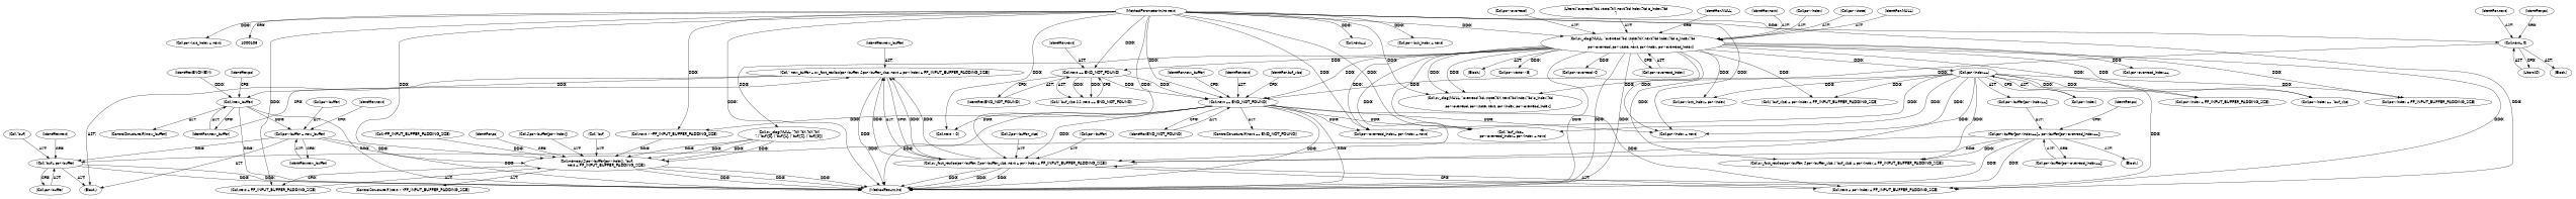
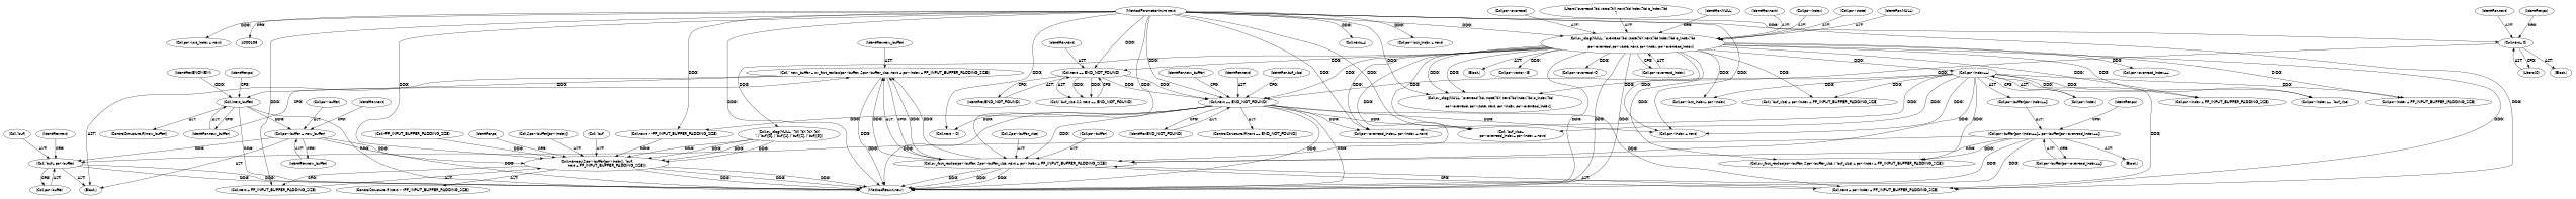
  digraph {
    fontname=Lato
    node [fontname=Lato]
    edge [fontname=Lato]
    n1 [label="(Call,* new_buffer = av_fast_realloc(pc->buffer, &pc->buffer_size, next + pc->index + FF_INPUT_BUFFER_PADDING_SIZE))"]
    n2 [label="(Call,av_fast_realloc(pc->buffer, &pc->buffer_size, next + pc->index + FF_INPUT_BUFFER_PADDING_SIZE))"]
-   n3 [label="(Call,!new_buffer)"]
-   n4 [label="(MethodReturn,int)"]
+   n3 [label="(Call,!next_buffer)"]
+   n4 [label="(MethodReturn,new)"]
    n5 [label="(Block,)"]
    n6 [label="(Call,next + pc->index + FF_INPUT_BUFFER_PADDING_SIZE)"]
    n7 [label="(Call,pc->buffer = new_buffer)"]
    n8 [label="(Identifier,new_buffer)"]
    n9 [label="(ControlStructure,if(!new_buffer))"]
    n10 [label="(Call,pc->buffer[pc->index++]= pc->buffer[pc->overread_index++])"]
    n11 [label="(Call,*buf= pc->buffer)"]
    n12 [label="(Call,av_fast_realloc(pc->buffer, &pc->buffer_size, (*buf_size) + pc->index + FF_INPUT_BUFFER_PADDING_SIZE))"]
    n13 [label="(Call,pc->buffer[pc->overread_index++])"]
    n14 [label="(Block,)"]
    n15 [label="(Call,pc->buffer)"]
    n16 [label="(MethodParameterIn,int next)"]
    n17 [label="(Call,next == END_NOT_FOUND)"]
    n18 [label="(Call,av_dlog(NULL, \"overread %d, state:%X next:%d index:%d o_index:%d\n\",\n                pc->overread, pc->state, next, pc->index, pc->overread_index))"]
    n19 [label="(Call,next == END_NOT_FOUND)"]
    n20 [label="(Call,next= 0)"]
    n21 [label="(Call,memcpy(&pc->buffer[pc->index], *buf,\n                   next + FF_INPUT_BUFFER_PADDING_SIZE))"]
    n22 [label="(Call,av_dlog(NULL, \"overread %d, state:%X next:%d index:%d o_index:%d\n\",\n                pc->overread, pc->state, next, pc->index, pc->overread_index))"]
    n23 [label="(Call,pc->overread_index= pc->index + next)"]
    n24 [label="(Call,next++)"]
    n25 [label="(Call,pc->last_index + next)"]
    n26 [label="(Call,next < 0)"]
    n27 [label="(Call,*buf_size=\n    pc->overread_index= pc->index + next)"]
    n28 [label="(Call,next + FF_INPUT_BUFFER_PADDING_SIZE)"]
    n29 [label="(Call,pc->index + next)"]
    n30 [label="(Call,pc->last_index + next)"]
    n31 [label="(Call,next > -FF_INPUT_BUFFER_PADDING_SIZE)"]
    1000105
    n33 [label="(ControlStructure,if(next == END_NOT_FOUND))"]
    n34 [label="(Identifier,END_NOT_FOUND)"]
    n35 [label="(Call,pc->index++)"]
    n36 [label="(Call,pc->index + FF_INPUT_BUFFER_PADDING_SIZE)"]
    n37 [label="(Call,pc->overread_index++)"]
    n38 [label="(Call,pc->index += *buf_size)"]
    n39 [label="(Call,pc->last_index= pc->index)"]
    n40 [label="(Call,(*buf_size) + pc->index + FF_INPUT_BUFFER_PADDING_SIZE)"]
    n41 [label="(Call,pc->overread_index)"]
    n42 [label="(Call,pc->index + FF_INPUT_BUFFER_PADDING_SIZE)"]
    n43 [label="(Block,)"]
    n44 [label="(Call,pc->state<<8)"]
    n45 [label="(Call,av_dlog(NULL, \"%X %X %X %X\n\", (*buf)[0], (*buf)[1], (*buf)[2], (*buf)[3]))"]
    n46 [label="(Call,pc->overread>0)"]
    n47 [label="(Identifier,END_NOT_FOUND)"]
    n48 [label="(Call,!*buf_size && next == END_NOT_FOUND)"]
    n49 [label="(Literal,0)"]
    n50 [label="(Block,)"]
    n51 [label="(ControlStructure,if (next > -FF_INPUT_BUFFER_PADDING_SIZE))"]
    n52 [label="(Call,pc->index)"]
    n53 [label="(Call,pc->buffer[pc->index++])"]
    n54 [label="(Identifier,new_buffer)"]
    n55 [label="(Call,&pc->buffer_size)"]
    n56 [label="(Call,pc->index)"]
    n57 [label="(Call,&pc->buffer[pc->index])"]
    n58 [label="(Call,*buf)"]
    n59 [label="(Call,*buf)"]
    n60 [label="(Call,pc->state)"]
    n61 [label="(Identifier,buf_size)"]
    n62 [label="(Call,pc->buffer)"]
    n63 [label="(Identifier,new_buffer)"]
    n64 [label="(Identifier,next)"]
    n65 [label="(Identifier,NULL)"]
    n66 [label="(Identifier,ENOMEM)"]
    n67 [label="(Identifier,next)"]
    n68 [label="(Call,pc->overread)"]
    n69 [label="(Literal,\"overread %d, state:%X next:%d index:%d o_index:%d\n\")"]
    n70 [label="(Identifier,pc)"]
    n71 [label="(Identifier,next)"]
    n72 [label="(Identifier,NULL)"]
    n73 [label="(Identifier,pc)"]
    n74 [label="(Identifier,next)"]
    n75 [label="(Call,-FF_INPUT_BUFFER_PADDING_SIZE)"]
    n76 [label="(Identifier,pc)"]
    n77 [label="(Identifier,new_buffer)"]
    n78 [label="(Call,pc->buffer)"]
    n79 [label="(Identifier,next)"]
    n80 [label="(Identifier,next)"]
    n81 [label="(Identifier,pc)"]
    n1 -> n2 [label="CFG: "]
    n1 -> n3 [label="DDG: "]
    n1 -> n4 [label="DDG: "]
    n1 -> n5 [label="AST: "]
    n2 -> n1 [label="AST: "]
    n2 -> n1 [label="DDG: "]
    n2 -> n1 [label="DDG: "]
    n2 -> n1 [label="DDG: "]
    n2 -> n4 [label="DDG: "]
    n2 -> n4 [label="DDG: "]
    n2 -> n4 [label="DDG: "]
    n2 -> n6 [label="CFG: "]
    n3 -> n4 [label="DDG: "]
    n3 -> n4 [label="DDG: "]
    n3 -> n7 [label="DDG: "]
    n3 -> n8 [label="CFG: "]
    n3 -> n9 [label="AST: "]
    n6 -> n2 [label="AST: "]
    n7 -> n4 [label="DDG: "]
    n7 -> n5 [label="AST: "]
    n7 -> n11 [label="DDG: "]
    n7 -> n21 [label="DDG: "]
    n7 -> n54 [label="CFG: "]
    n8 -> n1 [label="CFG: "]
    n8 -> n3 [label="AST: "]
    n10 -> n2 [label="DDG: "]
    n10 -> n4 [label="DDG: "]
    n10 -> n4 [label="DDG: "]
    n10 -> n11 [label="DDG: "]
    n10 -> n12 [label="DDG: "]
    n10 -> n13 [label="CFG: "]
    n10 -> n14 [label="AST: "]
    n11 -> n4 [label="DDG: "]
    n11 -> n4 [label="DDG: "]
    n11 -> n5 [label="AST: "]
    n11 -> n15 [label="CFG: "]
    n13 -> n10 [label="AST: "]
    n15 -> n11 [label="AST: "]
    n16 -> n2 [label="DDG: "]
    n16 -> n4 [label="DDG: "]
    n16 -> n6 [label="DDG: "]
    n16 -> n17 [label="DDG: "]
    n16 -> n18 [label="DDG: "]
    n16 -> n19 [label="DDG: "]
    n16 -> n20 [label="DDG: "]
    n16 -> n21 [label="DDG: "]
    n16 -> n22 [label="DDG: "]
    n16 -> n23 [label="DDG: "]
    n16 -> n24 [label="DDG: "]
    n16 -> n25 [label="DDG: "]
    n16 -> n26 [label="DDG: "]
    n16 -> n27 [label="DDG: "]
    n16 -> n28 [label="DDG: "]
    n16 -> n29 [label="DDG: "]
    n16 -> n30 [label="DDG: "]
    n16 -> n31 [label="DDG: "]
    n16 -> 1000105 [label="CFG: "]
    n17 -> n2 [label="DDG: "]
    n17 -> n4 [label="DDG: "]
    n17 -> n4 [label="DDG: "]
    n17 -> n4 [label="DDG: "]
    n17 -> n6 [label="DDG: "]
    n17 -> n23 [label="DDG: "]
    n17 -> n26 [label="DDG: "]
    n17 -> n27 [label="DDG: "]
    n17 -> n29 [label="DDG: "]
    n17 -> n31 [label="DDG: "]
    n17 -> n33 [label="AST: "]
    n17 -> n34 [label="CFG: "]
    n18 -> n2 [label="DDG: "]
    n18 -> n4 [label="DDG: "]
    n18 -> n4 [label="DDG: "]
    n18 -> n4 [label="DDG: "]
    n18 -> n6 [label="DDG: "]
    n18 -> n12 [label="DDG: "]
    n18 -> n17 [label="DDG: "]
    n18 -> n19 [label="DDG: "]
    n18 -> n22 [label="DDG: "]
    n18 -> n22 [label="DDG: "]
    n18 -> n23 [label="DDG: "]
    n18 -> n27 [label="DDG: "]
    n18 -> n29 [label="DDG: "]
    n18 -> n35 [label="DDG: "]
    n18 -> n36 [label="DDG: "]
    n18 -> n37 [label="DDG: "]
    n18 -> n38 [label="DDG: "]
    n18 -> n39 [label="DDG: "]
    n18 -> n40 [label="DDG: "]
    n18 -> n41 [label="CFG: "]
    n18 -> n42 [label="DDG: "]
    n18 -> n43 [label="AST: "]
    n18 -> n44 [label="DDG: "]
    n18 -> n45 [label="DDG: "]
    n18 -> n46 [label="DDG: "]
    n19 -> n17 [label="DDG: "]
    n19 -> n17 [label="DDG: "]
    n19 -> n47 [label="CFG: "]
    n19 -> n48 [label="AST: "]
    n19 -> n48 [label="DDG: "]
    n19 -> n48 [label="DDG: "]
    n20 -> n17 [label="DDG: "]
    n20 -> n49 [label="CFG: "]
    n20 -> n50 [label="AST: "]
    n21 -> n4 [label="DDG: "]
    n21 -> n4 [label="DDG: "]
    n21 -> n4 [label="DDG: "]
    n21 -> n28 [label="CFG: "]
    n21 -> n51 [label="AST: "]
    n28 -> n21 [label="AST: "]
    n31 -> n21 [label="DDG: "]
    n34 -> n17 [label="AST: "]
    n35 -> n2 [label="DDG: "]
    n35 -> n6 [label="DDG: "]
    n35 -> n12 [label="DDG: "]
    n35 -> n22 [label="DDG: "]
    n35 -> n23 [label="DDG: "]
    n35 -> n27 [label="DDG: "]
    n35 -> n29 [label="DDG: "]
    n35 -> n36 [label="DDG: "]
    n35 -> n38 [label="DDG: "]
    n35 -> n39 [label="DDG: "]
    n35 -> n40 [label="DDG: "]
    n35 -> n42 [label="DDG: "]
    n35 -> n52 [label="CFG: "]
    n35 -> n53 [label="AST: "]
    n41 -> n18 [label="AST: "]
    n45 -> n21 [label="DDG: "]
    n45 -> n21 [label="DDG: "]
    n45 -> n21 [label="DDG: "]
    n45 -> n21 [label="DDG: "]
    n47 -> n19 [label="AST: "]
    n48 -> n19 [label="CFG: "]
    n49 -> n20 [label="AST: "]
    n52 -> n35 [label="AST: "]
    n53 -> n10 [label="AST: "]
    n54 -> n7 [label="AST: "]
    n55 -> n2 [label="AST: "]
    n56 -> n18 [label="AST: "]
    n57 -> n21 [label="AST: "]
    n58 -> n11 [label="AST: "]
    n59 -> n21 [label="AST: "]
    n60 -> n18 [label="AST: "]
    n61 -> n17 [label="CFG: "]
    n62 -> n7 [label="AST: "]
    n63 -> n17 [label="CFG: "]
    n64 -> n7 [label="CFG: "]
    n65 -> n18 [label="AST: "]
    n66 -> n3 [label="DDG: "]
    n67 -> n20 [label="AST: "]
    n68 -> n18 [label="AST: "]
    n69 -> n18 [label="AST: "]
    n70 -> n3 [label="CFG: "]
    n71 -> n17 [label="AST: "]
    n72 -> n18 [label="CFG: "]
    n73 -> n10 [label="CFG: "]
    n74 -> n18 [label="AST: "]
    n75 -> n21 [label="DDG: "]
    n76 -> n21 [label="CFG: "]
    n77 -> n1 [label="AST: "]
    n78 -> n2 [label="AST: "]
    n79 -> n11 [label="CFG: "]
    n80 -> n19 [label="AST: "]
    n81 -> n20 [label="CFG: "]
  }
